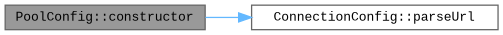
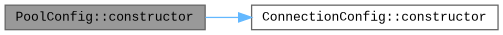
  digraph {
    rankdir=LR
    fontname="Liberation Mono"
    node [fontname="Liberation Mono" fontsize=10 shape=box style=filled]
    n1 [color=gray40 fillcolor=grey60 fontcolor=black height=0.2 label="PoolConfig::constructor" width=0.4]
-   n2 [color=grey40 fillcolor=white height=0.2 label="ConnectionConfig::parseUrl" width=0.4]
+   n2 [color=grey40 fillcolor=white height=0.2 label="ConnectionConfig::constructor" width=0.4]
    n1 -> n2 [color=steelblue1 fontname="Liberation Mono" fontsize=10 labelfontname=Helvetica labelfontsize=10 style=solid]
  }
